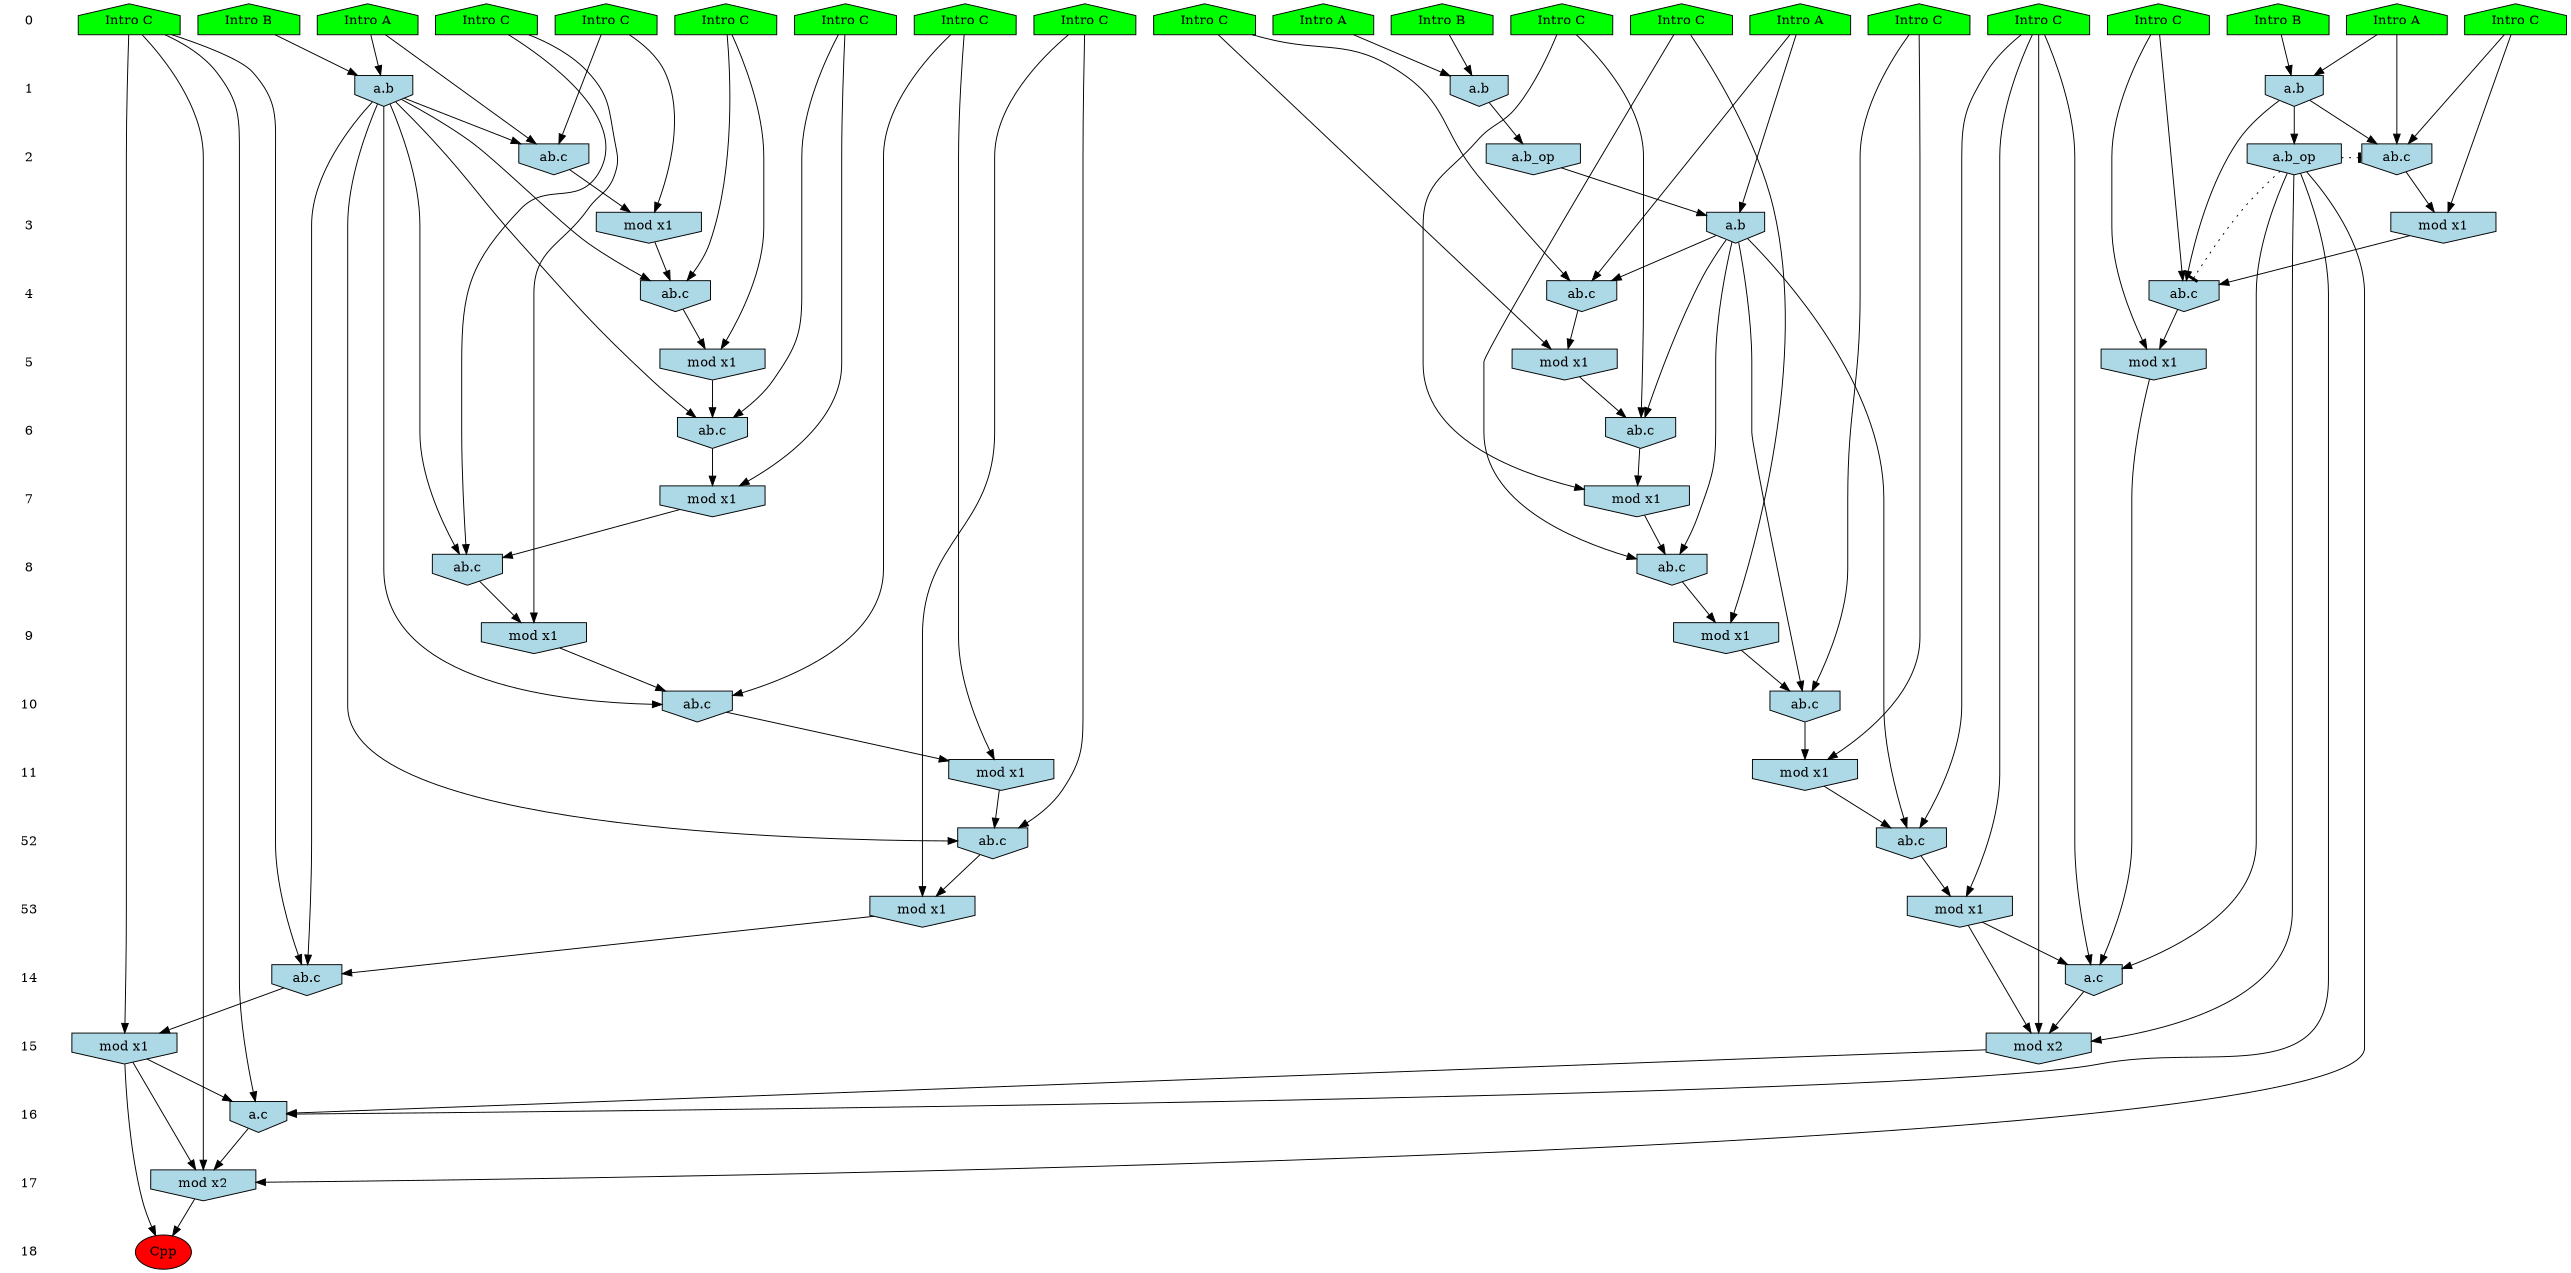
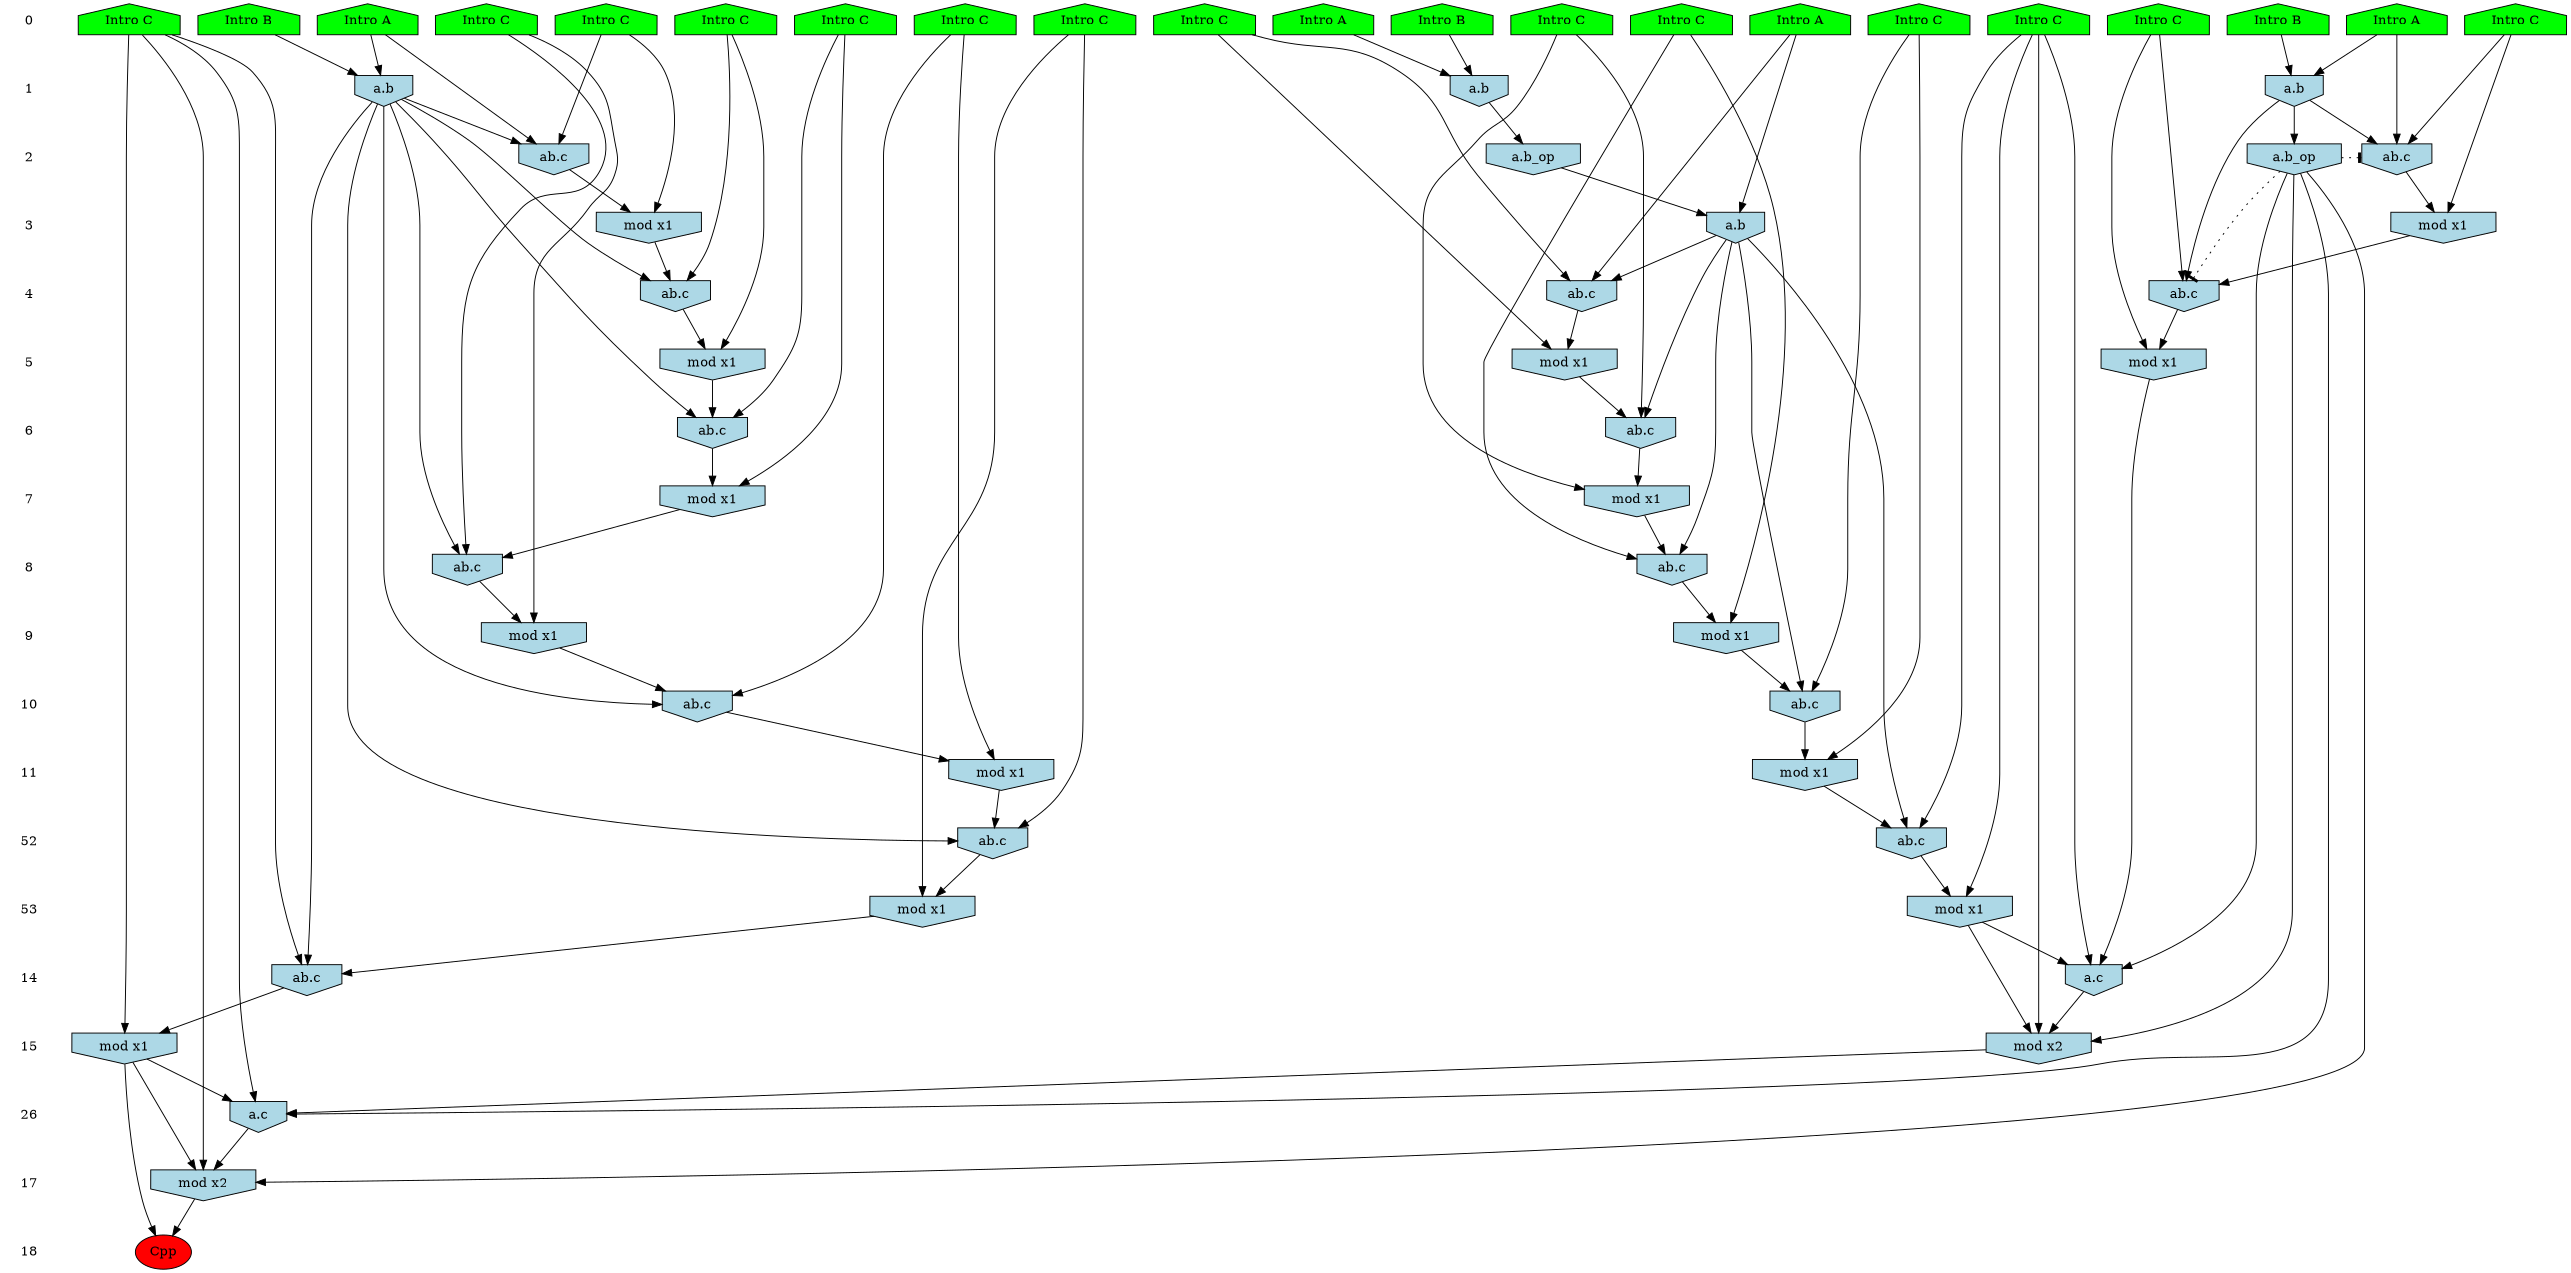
  digraph {
    ranksep=.5
    node [shape=invhouse fillcolor=lightblue style=filled]
    0 [shape=plaintext fillcolor="" style=""]
    n2 [fillcolor=green label="Intro B" shape=house]
    n3 [fillcolor=green label="Intro A" shape=house]
    n4 [fillcolor=green label="Intro A" shape=house]
    n5 [fillcolor=green label="Intro B" shape=house]
    n6 [fillcolor=green label="Intro B" shape=house]
    n7 [fillcolor=green label="Intro A" shape=house]
    n8 [fillcolor=green label="Intro A" shape=house]
    n9 [fillcolor=green label="Intro C" shape=house]
    n10 [fillcolor=green label="Intro C" shape=house]
    n11 [fillcolor=green label="Intro C" shape=house]
    n12 [fillcolor=green label="Intro C" shape=house]
    n13 [fillcolor=green label="Intro C" shape=house]
    n14 [fillcolor=green label="Intro C" shape=house]
    n15 [fillcolor=green label="Intro C" shape=house]
    n16 [fillcolor=green label="Intro C" shape=house]
    n17 [fillcolor=green label="Intro C" shape=house]
    n18 [fillcolor=green label="Intro C" shape=house]
    n19 [fillcolor=green label="Intro C" shape=house]
    n20 [fillcolor=green label="Intro C" shape=house]
    n21 [fillcolor=green label="Intro C" shape=house]
    n22 [fillcolor=green label="Intro C" shape=house]
    1 [shape=plaintext fillcolor="" style=""]
    n24 [label="a.b"]
    n25 [label="a.b"]
    n26 [label="a.b"]
    2 [shape=plaintext fillcolor="" style=""]
    n28 [label="ab.c"]
    n29 [label="a.b_op"]
    n30 [label="ab.c"]
    n31 [label="a.b_op"]
    3 [shape=plaintext fillcolor="" style=""]
    n33 [label="mod x1"]
    n34 [label="a.b"]
    n35 [label="mod x1"]
    4 [shape=plaintext fillcolor="" style=""]
    n37 [label="ab.c"]
    n38 [label="ab.c"]
    n39 [label="ab.c"]
    5 [shape=plaintext fillcolor="" style=""]
    n41 [label="mod x1"]
    n42 [label="mod x1"]
    n43 [label="mod x1"]
    6 [shape=plaintext fillcolor="" style=""]
    n45 [label="ab.c"]
    n46 [label="ab.c"]
    7 [shape=plaintext fillcolor="" style=""]
    n48 [label="mod x1"]
    n49 [label="mod x1"]
    8 [shape=plaintext fillcolor="" style=""]
    n51 [label="ab.c"]
    n52 [label="ab.c"]
    9 [shape=plaintext fillcolor="" style=""]
    n54 [label="mod x1"]
    n55 [label="mod x1"]
    11 [shape=plaintext fillcolor="" style=""]
    n57 [label="mod x1"]
    n58 [label="mod x1"]
    10 [shape=plaintext fillcolor="" style=""]
    n60 [label="ab.c"]
    n61 [label="ab.c"]
    n62 [label=52 shape=plaintext fillcolor="" style=""]
    n63 [label="ab.c"]
    n64 [label="ab.c"]
    n65 [label=53 shape=plaintext fillcolor="" style=""]
    n66 [label="mod x1"]
    n67 [label="mod x1"]
    14 [shape=plaintext fillcolor="" style=""]
    n69 [label="a.c"]
    n70 [label="ab.c"]
    15 [shape=plaintext fillcolor="" style=""]
    n72 [label="mod x2"]
    n73 [label="mod x1"]
-   16 [shape=plaintext fillcolor="" style=""]
+   16 [shape=plaintext label=26 fillcolor="" style=""]
    n75 [label="a.c"]
    17 [shape=plaintext fillcolor="" style=""]
    n77 [label="mod x2"]
    18 [shape=plaintext fillcolor="" style=""]
    n79 [fillcolor=red label=Cpp shape=""]
    subgraph sub_1 {
      rank=same
      0
      n2
      n3
      n4
      n5
      n6
      n7
      n8
      n9
      n10
      n11
      n12
      n13
      n14
      n15
      n16
      n17
      n18
      n19
      n20
      n21
      n22
    }
    subgraph sub_2 {
      rank=same
      1
      n24
      n25
      n26
    }
    subgraph sub_3 {
      rank=same
      2
      n28
      n29
      n30
      n31
    }
    subgraph sub_4 {
      rank=same
      3
      n33
      n34
      n35
    }
    subgraph sub_5 {
      rank=same
      4
      n37
      n38
      n39
    }
    subgraph sub_6 {
      rank=same
      5
      n41
      n42
      n43
    }
    subgraph sub_7 {
      rank=same
      6
      n45
      n46
    }
    subgraph sub_8 {
      rank=same
      7
      n48
      n49
    }
    subgraph sub_9 {
      rank=same
      8
      n51
      n52
    }
    subgraph sub_10 {
      rank=same
      9
      n54
      n55
    }
    subgraph sub_11 {
      rank=same
      11
      n57
      n58
    }
    subgraph sub_12 {
      rank=same
      10
      n60
      n61
    }
    subgraph sub_13 {
      rank=same
      n62
      n63
      n64
    }
    subgraph sub_14 {
      rank=same
      n65
      n66
      n67
    }
    subgraph sub_15 {
      rank=same
      14
      n69
      n70
    }
    subgraph sub_16 {
      rank=same
      15
      n72
      n73
    }
    subgraph sub_17 {
      rank=same
      16
      n75
    }
    subgraph sub_18 {
      rank=same
      17
      n77
    }
    subgraph sub_19 {
      rank=same
      18
      n79
    }
    0 -> 1 [style=invis]
    n2 -> n24
    n3 -> n24
    n3 -> n28
    n4 -> n25
    n5 -> n26
    n6 -> n25
    n7 -> n26
    n7 -> n30
    n8 -> n34
    n8 -> n38
    n9 -> n45
    n9 -> n48
    n10 -> n30
    n10 -> n35
    n11 -> n51
    n11 -> n54
    n12 -> n28
    n12 -> n33
    n13 -> n39
    n13 -> n43
    n14 -> n63
    n14 -> n66
    n15 -> n58
    n15 -> n61
    n16 -> n38
    n16 -> n42
    n17 -> n37
    n17 -> n41
    n18 -> n57
    n18 -> n60
    n19 -> n70
    n19 -> n73
    n19 -> n75
    n19 -> n77
    n20 -> n64
    n20 -> n67
    n20 -> n69
    n20 -> n72
    n21 -> n46
    n21 -> n49
    n22 -> n52
    n22 -> n55
    1 -> 2 [style=invis]
    n24 -> n28
    n24 -> n37
    n24 -> n45
    n24 -> n51
    n24 -> n60
    n24 -> n63
    n24 -> n70
    n25 -> n29
    n26 -> n30
    n26 -> n31
    n26 -> n39
    2 -> 3 [style=invis]
    n28 -> n33
    n29 -> n34
    n30 -> n35
    n31 -> n30 [arrowhead=tee style=dotted]
    n31 -> n39 [arrowhead=tee style=dotted]
    n31 -> n69
    n31 -> n72
    n31 -> n75
    n31 -> n77
    3 -> 4 [style=invis]
    n33 -> n37
    n34 -> n38
    n34 -> n46
    n34 -> n52
    n34 -> n61
    n34 -> n64
    n35 -> n39
    4 -> 5 [style=invis]
    n37 -> n41
    n38 -> n42
    n39 -> n43
    5 -> 6 [style=invis]
    n41 -> n45
    n42 -> n46
    n43 -> n69
    6 -> 7 [style=invis]
    n45 -> n48
    n46 -> n49
    7 -> 8 [style=invis]
    n48 -> n51
    n49 -> n52
    8 -> 9 [style=invis]
    n51 -> n54
    n52 -> n55
    9 -> 10 [style=invis]
    n54 -> n60
    n55 -> n61
    11 -> n62 [style=invis]
    n57 -> n63
    n58 -> n64
    10 -> 11 [style=invis]
    n60 -> n57
    n61 -> n58
    n62 -> n65 [style=invis]
    n63 -> n66
    n64 -> n67
    n65 -> 14 [style=invis]
    n66 -> n70
    n67 -> n69
    n67 -> n72
    14 -> 15 [style=invis]
    n69 -> n72
    n70 -> n73
    15 -> 16 [style=invis]
    n72 -> n75
    n73 -> n75
    n73 -> n77
    n73 -> n79
    16 -> 17 [style=invis]
    n75 -> n77
    17 -> 18 [style=invis]
    n77 -> n79
  }
